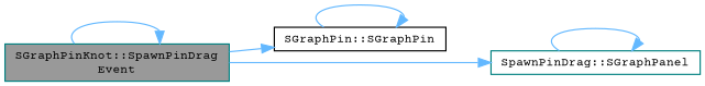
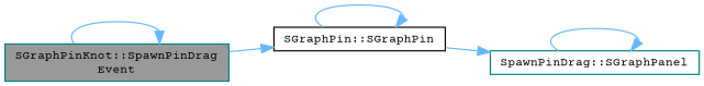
  digraph {
    fontname="Courier Prime"
    rankdir=LR
    node [color=teal fillcolor=white fontname="Courier Prime" fontsize=10 shape=box style=filled]
    edge [color=steelblue1 fontname="Courier Prime" fontsize=10 labelfontname=Helvetica labelfontsize=10 style=solid]
    n1 [fillcolor=grey60 fontcolor=black height=0.2 label="SGraphPinKnot::SpawnPinDrag\lEvent" width=0.4]
    n2 [color=black height=0.2 label="SGraphPin::SGraphPin" width=0.4]
    n3 [height=0.2 label="SpawnPinDrag::SGraphPanel" width=0.4]
    n1 -> n1
    n1 -> n2
-   n1 -> n3
+   n2 -> n3
    n2 -> n2
    n3 -> n3
  }
